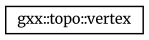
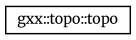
  digraph {
    rankdir=TB
    fontname=Merriweather
-   n1 [color=black fillcolor=white fontname=Merriweather fontsize=10 height=0.2 label="gxx::topo::vertex" shape=record style=filled width=0.4]
+   n1 [color=black fillcolor=white fontname=Merriweather fontsize=10 height=0.2 label="gxx::topo::topo" shape=record style=filled width=0.4]
  }
